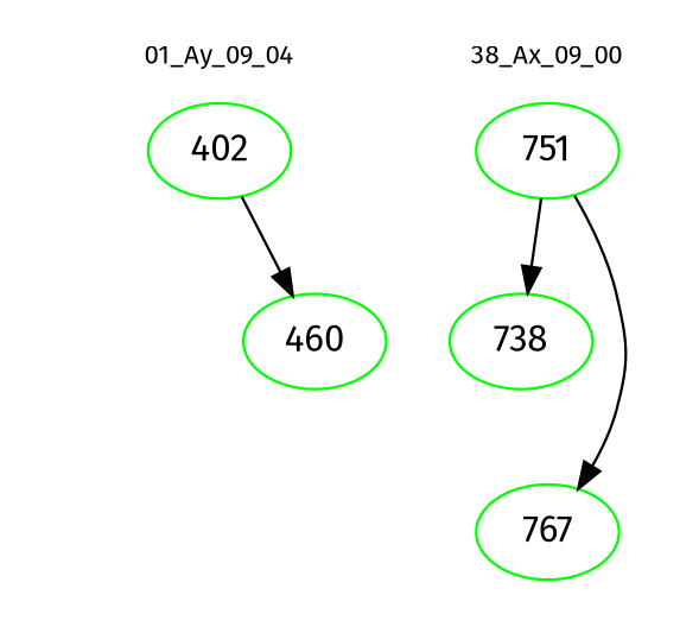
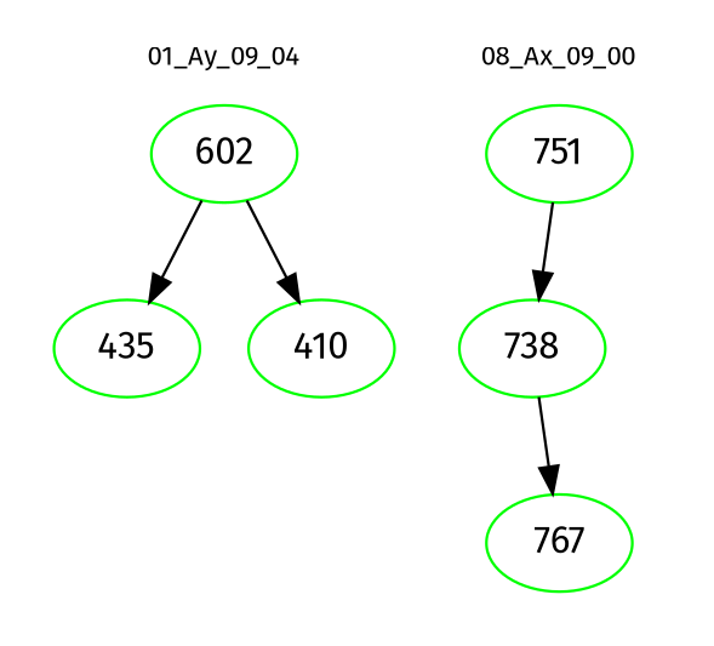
  digraph {
    fontname="Fira Sans"
    node [color=green fontname="Fira Sans"]
    edge [color=black fontname="Fira Sans"]
-   n1 [label=402]
-   n3 [label=460]
+   n1 [label=602]
+   n2 [label=435]
+   n3 [label=410]
    n4 [label=751]
    n5 [label=738]
    n6 [label=767]
    subgraph cluster_1 {
      color=white
      fontsize=10
      label="01_Ay_09_04"
      n1
+     n2
      n3
    }
    subgraph cluster_2 {
      color=white
      fontsize=10
-     label="38_Ax_09_00"
+     label="08_Ax_09_00"
      n4
      n5
      n6
    }
+   n1 -> n2
    n1 -> n3
    n4 -> n5
-   n4 -> n6
+   n5 -> n6
  }
